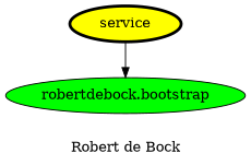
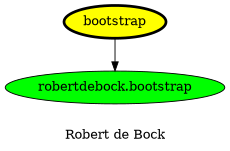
  digraph {
    label="Robert de Bock"
    node [style=filled]
-   service [fillcolor=yellow penwidth=3]
+   service [fillcolor=yellow penwidth=3 label=bootstrap]
    "robertdebock.bootstrap" [fillcolor=green]
    service -> "robertdebock.bootstrap"
  }
